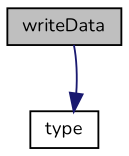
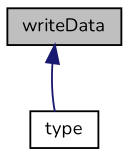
  digraph {
    rankdir=TB
    fontname=Nunito
    node [color=black fontname=Nunito fontsize=10 shape=record]
    n1 [fillcolor=grey75 fontcolor=black height=0.2 label=writeData style=filled width=0.4]
    n2 [height=0.2 label=type width=0.4]
-   n2 -> n1 [color=midnightblue dir=back fontname=Nunito fontsize=10 labelfontname=Helvetica labelfontsize=10 style=solid]
+   n1 -> n2 [color=midnightblue dir=back fontname=Nunito fontsize=10 labelfontname=Helvetica labelfontsize=10 style=solid]
  }
